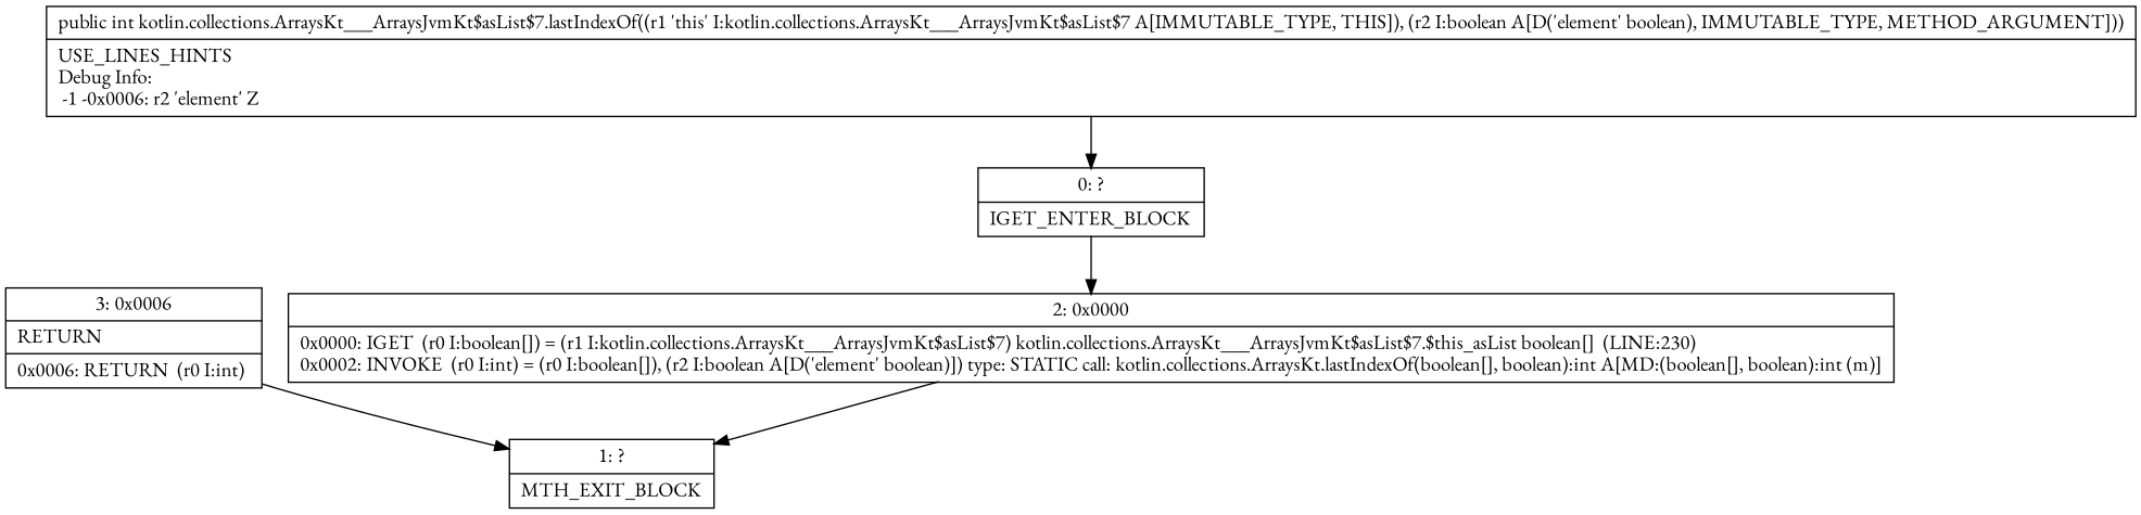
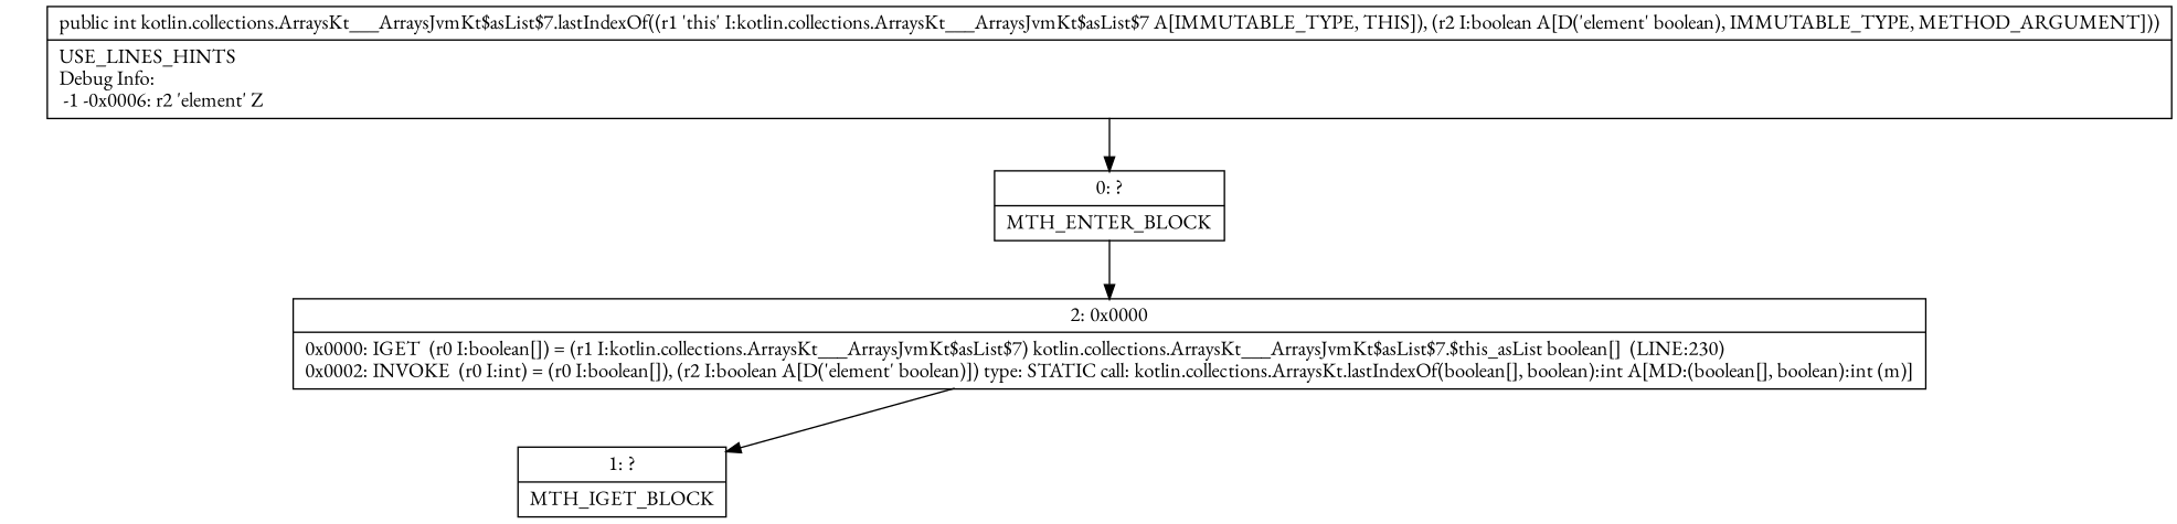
  digraph {
    fontname="EB Garamond"
    node [fontname="EB Garamond" shape=record]
    edge [fontname="EB Garamond"]
-   n1 [label="{0\:\ ?|IGET_ENTER_BLOCK\l}"]
+   n1 [label="{0\:\ ?|MTH_ENTER_BLOCK\l}"]
    n2 [label="{2\:\ 0x0000|0x0000: IGET  (r0 I:boolean[]) = (r1 I:kotlin.collections.ArraysKt___ArraysJvmKt$asList$7) kotlin.collections.ArraysKt___ArraysJvmKt$asList$7.$this_asList boolean[]  (LINE:230)\l0x0002: INVOKE  (r0 I:int) = (r0 I:boolean[]), (r2 I:boolean A[D('element' boolean)]) type: STATIC call: kotlin.collections.ArraysKt.lastIndexOf(boolean[], boolean):int A[MD:(boolean[], boolean):int (m)]\l}"]
-   n3 [label="{1\:\ ?|MTH_EXIT_BLOCK\l}"]
-   n4 [label="{3\:\ 0x0006|RETURN\l|0x0006: RETURN  (r0 I:int) \l}"]
+   n3 [label="{1\:\ ?|MTH_IGET_BLOCK\l}"]
    n5 [label="{public int kotlin.collections.ArraysKt___ArraysJvmKt$asList$7.lastIndexOf((r1 'this' I:kotlin.collections.ArraysKt___ArraysJvmKt$asList$7 A[IMMUTABLE_TYPE, THIS]), (r2 I:boolean A[D('element' boolean), IMMUTABLE_TYPE, METHOD_ARGUMENT]))  | USE_LINES_HINTS\lDebug Info:\l  \-1 \-0x0006: r2 'element' Z\l}"]
    n1 -> n2
    n2 -> n3
-   n4 -> n3
    n5 -> n1
  }
